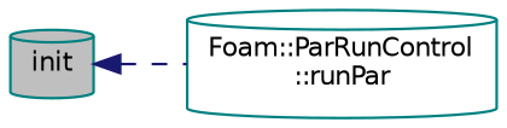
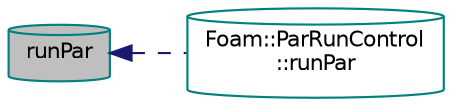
  digraph {
    rankdir=LR
    node [color=teal fontname=Helvetica fontsize=10 shape=cylinder]
-   n1 [fillcolor=grey75 fontcolor=black height=0.2 label=init style=filled width=0.4]
+   n1 [fillcolor=grey75 fontcolor=black height=0.2 label=runPar style=filled width=0.4]
    n2 [height=0.2 label="Foam::ParRunControl\l::runPar" width=0.4]
    n1 -> n2 [color=midnightblue dir=back fontname=Helvetica fontsize=10 labelfontname=Helvetica labelfontsize=10 style=dashed]
  }
